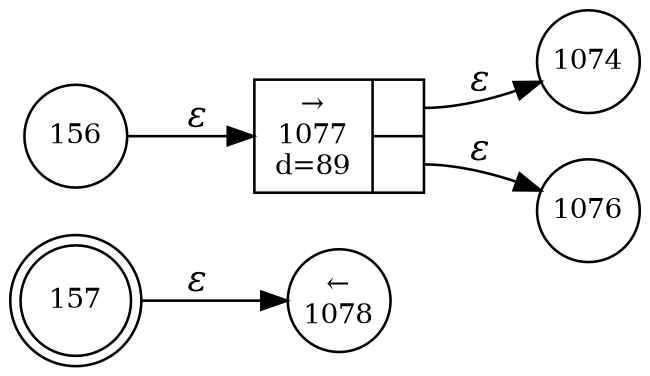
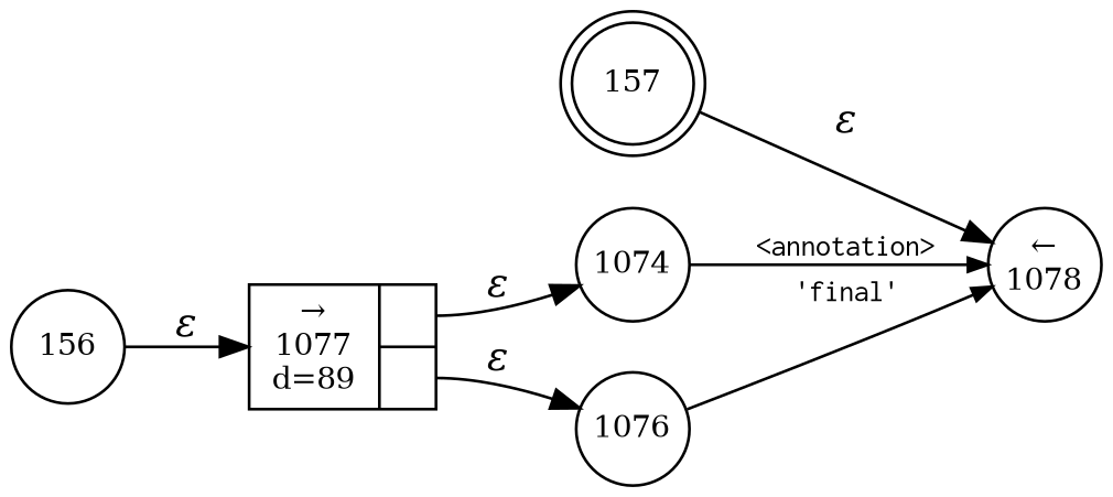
  digraph {
    rankdir=LR
    node [fixedsize=true fontsize=11 shape=circle peripheries=1]
    edge [fontname="Times-Italic"]
    n1 [label=157 shape=doublecircle width=.6 peripheries=""]
    n2 [label="&larr;\n1078" width=.55]
    n3 [label=1074 width=.55]
    n4 [label=1076 width=.55]
    n5 [fixedsize=false label="{&rarr;\n1077\nd=89|{<p0>|<p1>}}" shape=record]
    n6 [label=156 width=.55]
    n1 -> n2 [label="&epsilon;"]
+   n3 -> n2 [arrowhead=normal arrowsize=.7 fontname=Courier fontsize=11 label="<annotation>"]
+   n4 -> n2 [arrowhead=normal arrowsize=.7 fontname=Courier fontsize=11 label="'final'"]
    n5 -> n3 [label="&epsilon;" tailport=p0]
    n5 -> n4 [label="&epsilon;" tailport=p1]
    n6 -> n5 [label="&epsilon;"]
  }
